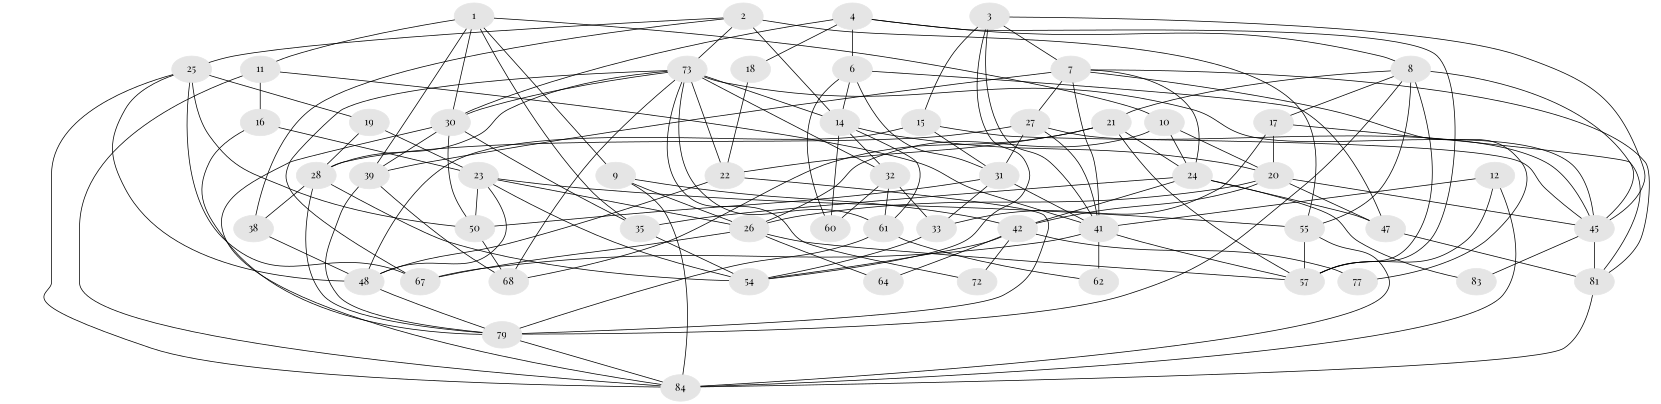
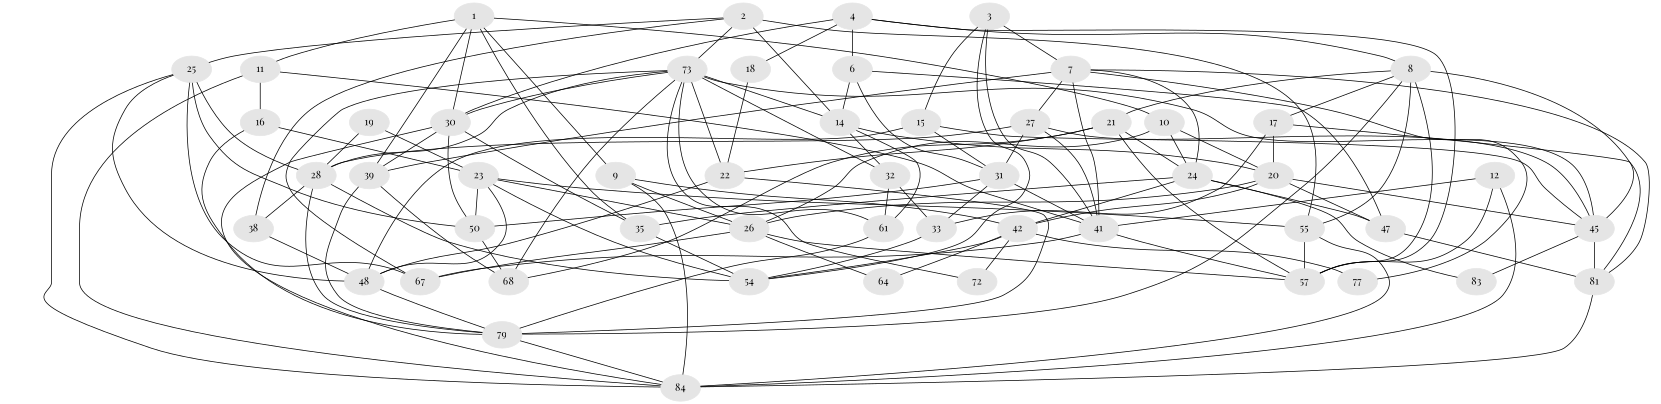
  graph {
    fontname="Playfair Display"
    node [color=gray90 fontname="Playfair Display" style=filled]
    edge [fontname="Playfair Display"]
    1 [super="+85"]
    9 [super="+66"]
    10 [super="+40"]
    11
    30 [super="+37"]
    35
    39
    26 [super="+74"]
    42 [super="+82"]
    84 [super="+87"]
    24 [super="+56"]
    20 [super="+80"]
    41 [super="+58"]
    16
    50 [super="+71"]
    54 [super="+59"]
    79 [super="+88"]
    68
    2 [super="+46"]
    n20 [label=73 super="+75"]
    14 [super="+78"]
    25 [super="+43"]
    38
    55 [super="+69"]
    45 [super="+63"]
    22 [super="+73"]
    28 [super="+51"]
    32
    61 [super="+90"]
    67 [super="+89"]
    72
-   60
    48
    57 [super="+86"]
    3 [super="+29"]
    7 [super="+36"]
    15
    27 [super="+34"]
    77
    81
    31 [super="+49"]
-   62
    83
    4 [super="+5"]
    6 [super="+76"]
    8 [super="+52"]
    18
    47 [super="+70"]
    17 [super="+44"]
    21 [super="+53"]
    33
    64
    23 [super="+65"]
    12
    19
    1 -- 9
    1 -- 10
    1 -- 11
    1 -- 30
    1 -- 35
    1 -- 39
    9 -- 26
    9 -- 42
    9 -- 84 [weight=2]
    10 -- 26
    10 -- 24
    10 -- 20
    11 -- 84
    11 -- 41
    11 -- 16
    30 -- 35
    30 -- 39
    30 -- 84
    30 -- 50
    35 -- 54
    39 -- 79
    39 -- 68
    26 -- 67
    26 -- 57 [weight=2]
    26 -- 64
    42 -- 54
    42 -- 72
    42 -- 77
    42 -- 64
    24 -- 35
    24 -- 42
    24 -- 83
    24 -- 47
    20 -- 26
    20 -- 42
    20 -- 45
    20 -- 47
    41 -- 67
    41 -- 57
-   41 -- 62
    16 -- 79
    16 -- 23
    50 -- 68
    79 -- 84
    2 -- n20
    2 -- 14
    2 -- 25
    2 -- 38
    2 -- 55 [weight=2]
    n20 -- 30
    n20 -- 68
    n20 -- 14
    n20 -- 45
    n20 -- 22
    n20 -- 28
    n20 -- 32
    n20 -- 61
    n20 -- 67
    n20 -- 72
    14 -- 20
    14 -- 32
    14 -- 61
-   14 -- 60
    25 -- 84
    25 -- 50
-   25 -- 19
+   25 -- 28
    25 -- 67
    25 -- 48
    38 -- 48
    55 -- 84
    55 -- 57
    45 -- 81
    45 -- 83
    22 -- 79
    22 -- 48
    28 -- 54 [weight=2]
    28 -- 79
    28 -- 38
    32 -- 61
-   32 -- 60
    32 -- 33
    61 -- 79
-   61 -- 62
    48 -- 79
    3 -- 41
    3 -- 54
-   3 -- 45
    3 -- 7
    3 -- 15
    7 -- 39
    7 -- 24
    7 -- 41
    7 -- 27
    7 -- 77
    7 -- 81
    15 -- 45
    15 -- 48
    15 -- 31
    27 -- 41
    27 -- 45
    27 -- 28
    27 -- 31
    81 -- 84
    31 -- 41
    31 -- 50
    31 -- 33
    4 -- 30
    4 -- 57
    4 -- 6
    4 -- 8
    4 -- 18
    6 -- 14
-   6 -- 60
    6 -- 31
    6 -- 47
    8 -- 79
    8 -- 55
    8 -- 45
    8 -- 57
    8 -- 17
    8 -- 21
    18 -- 22
    47 -- 81
    17 -- 20
    17 -- 81
    17 -- 33
    21 -- 24
    21 -- 68
    21 -- 22
    21 -- 57
    33 -- 54
    23 -- 26
    23 -- 50
    23 -- 54
    23 -- 55
    23 -- 48
    12 -- 84
    12 -- 41
    12 -- 57
    19 -- 28
    19 -- 23
  }
